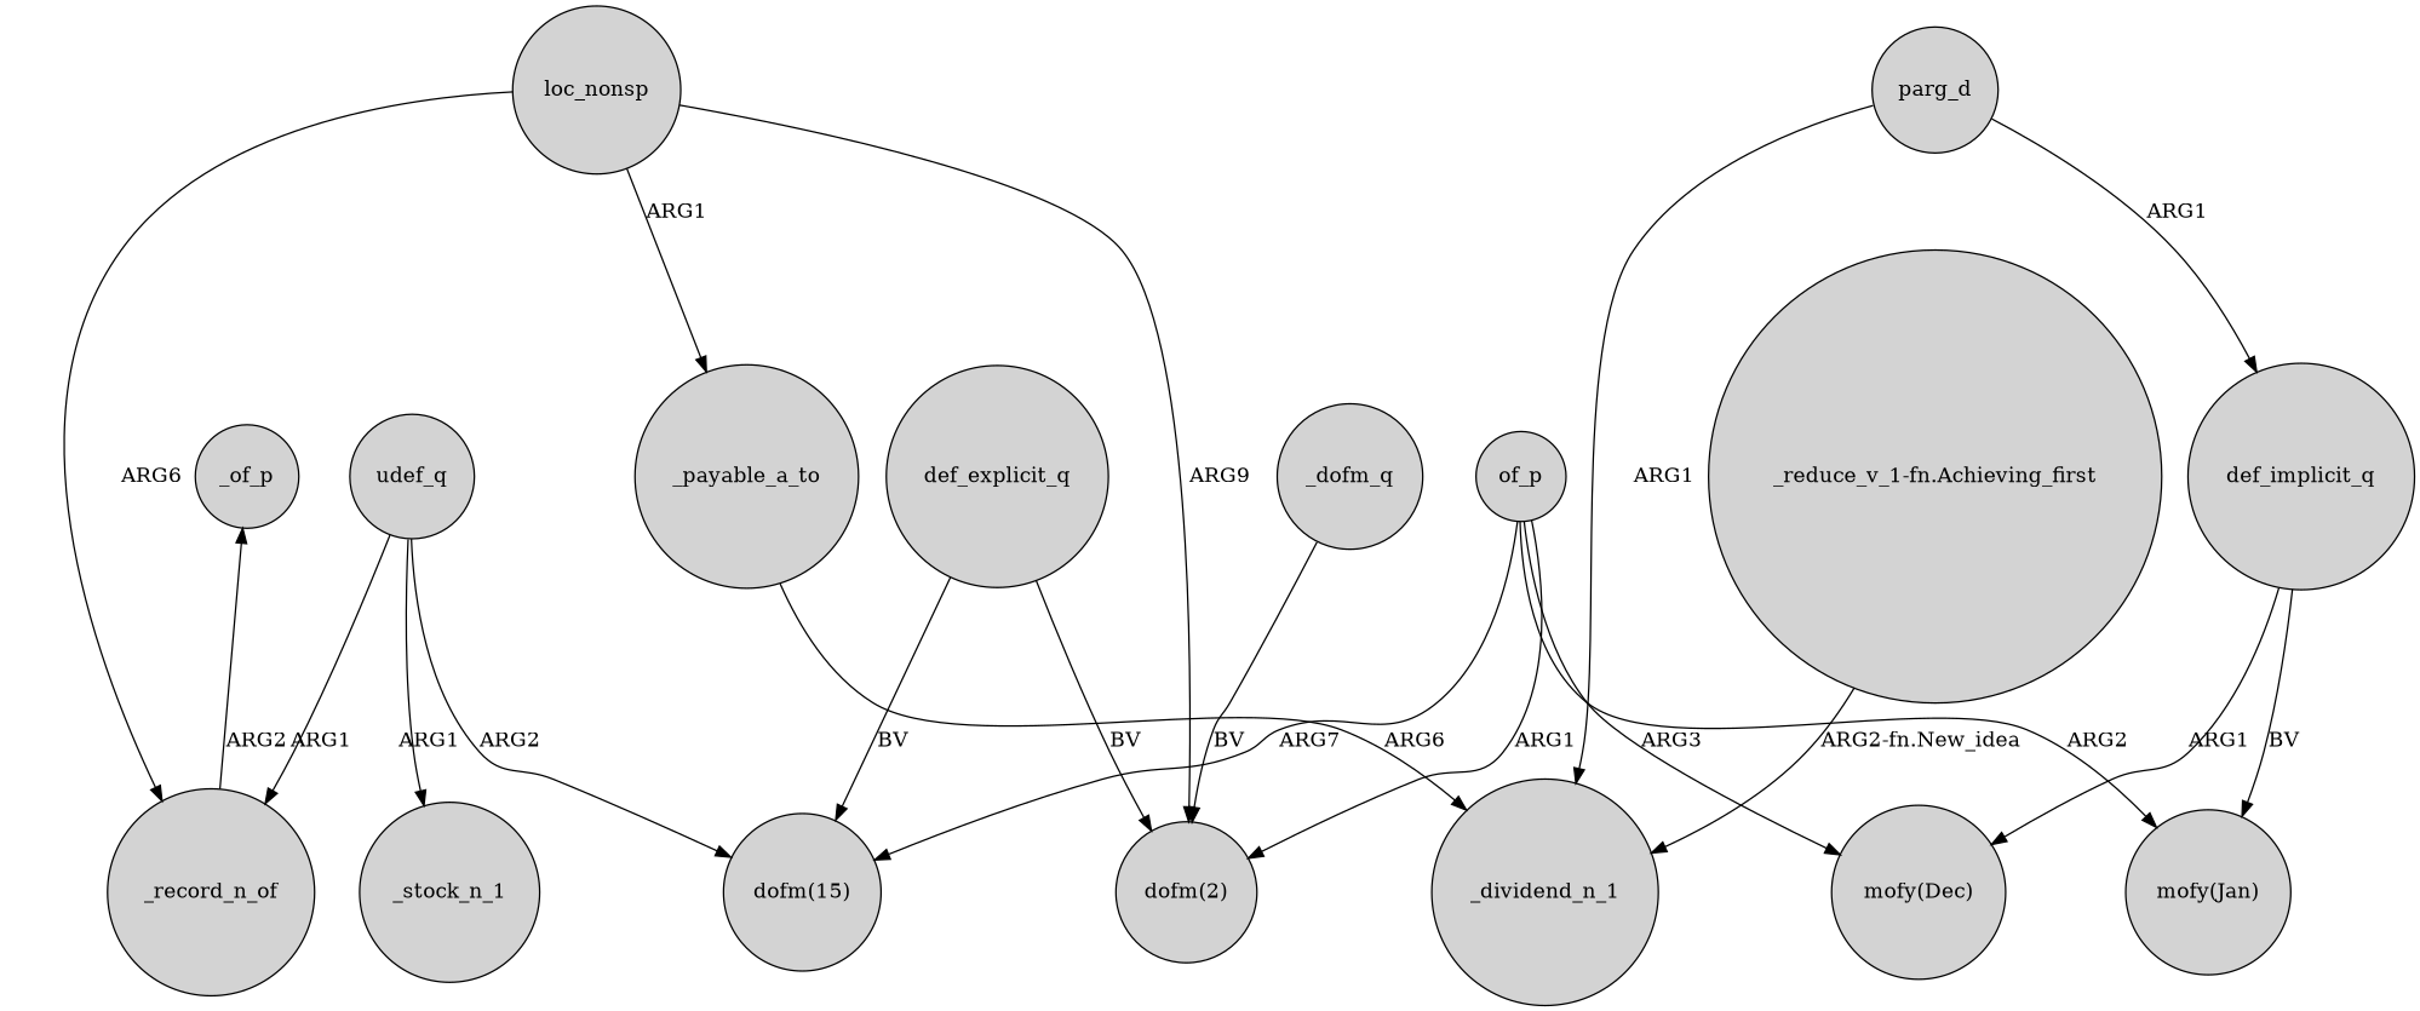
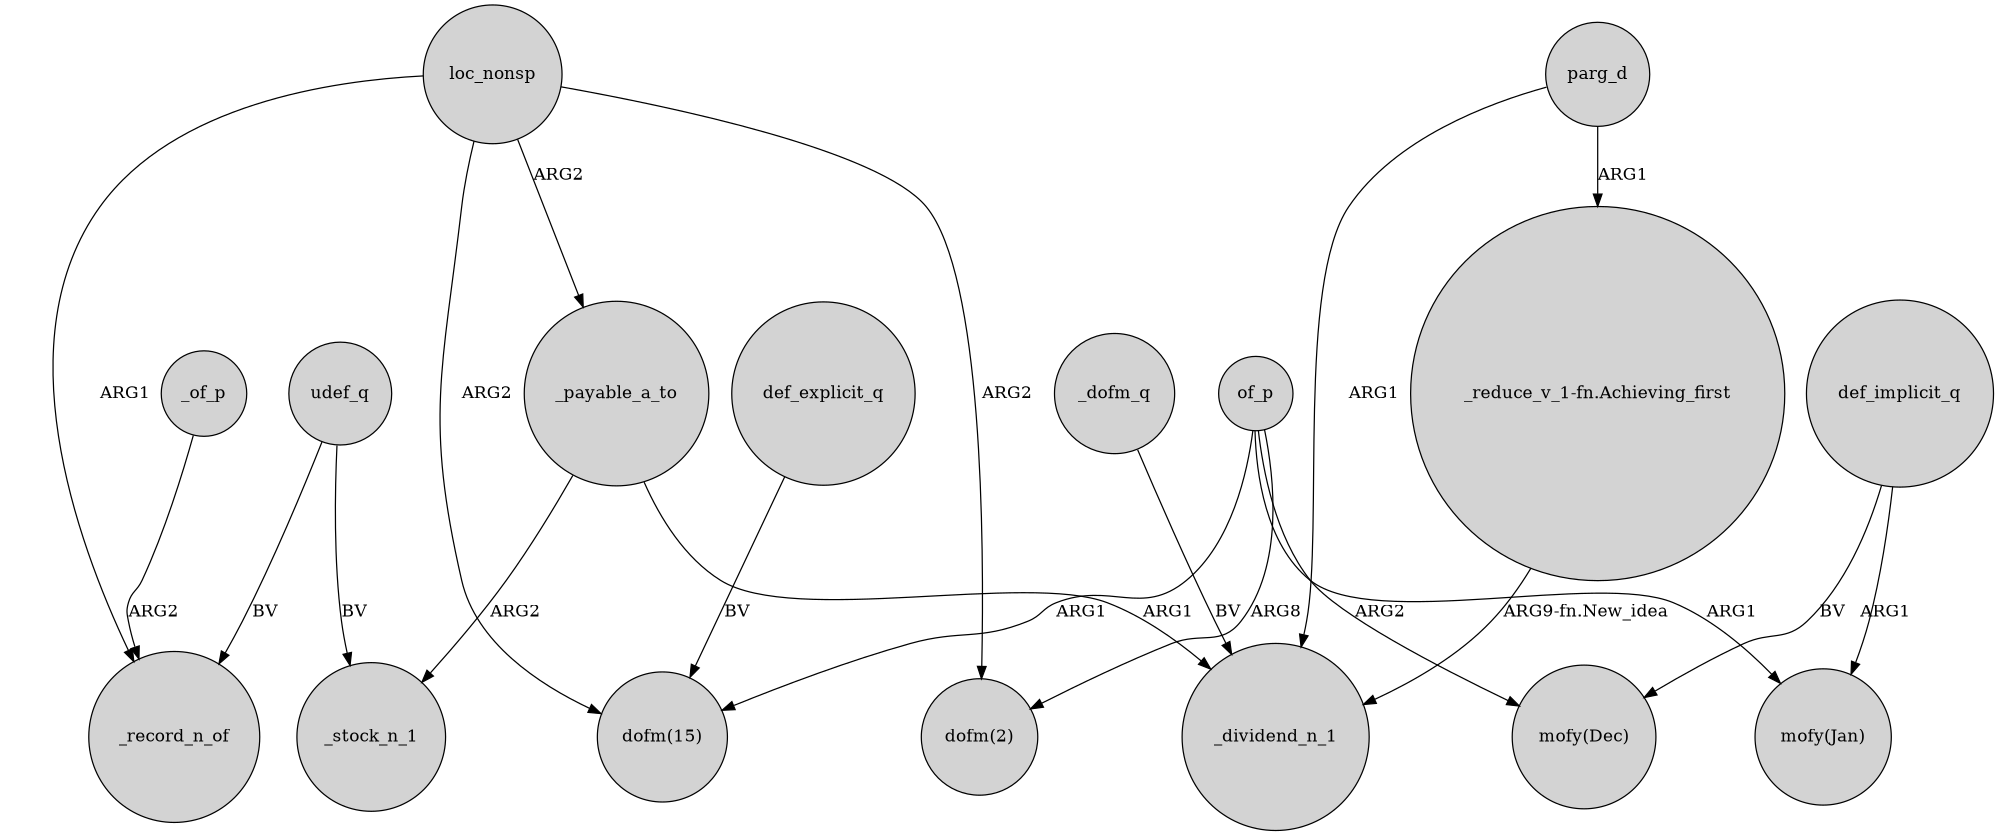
  digraph {
    node [shape=circle style=filled]
    _of_p
    _record_n_of
    parg_d
    "_reduce_v_1-fn.Achieving_first"
    _dividend_n_1
    of_p
    "dofm(2)"
    "dofm(15)"
    "mofy(Jan)"
    "mofy(Dec)"
    loc_nonsp
    _payable_a_to
    _stock_n_1
    udef_q
    def_implicit_q
    n16 [label=_dofm_q]
    def_explicit_q
-   _record_n_of -> _of_p [label=ARG2]
-   parg_d -> def_implicit_q [label=ARG1]
+   _of_p -> _record_n_of [label=ARG2]
+   parg_d -> "_reduce_v_1-fn.Achieving_first" [label=ARG1]
    parg_d -> _dividend_n_1 [label=ARG1]
-   "_reduce_v_1-fn.Achieving_first" -> _dividend_n_1 [label="ARG2-fn.New_idea"]
-   of_p -> "dofm(2)" [label=ARG1]
-   of_p -> "dofm(15)" [label=ARG7]
-   of_p -> "mofy(Jan)" [label=ARG2]
-   of_p -> "mofy(Dec)" [label=ARG3]
-   loc_nonsp -> _record_n_of [label=ARG6]
-   loc_nonsp -> "dofm(2)" [label=ARG9]
-   udef_q -> "dofm(15)" [label=ARG2]
-   loc_nonsp -> _payable_a_to [label=ARG1]
-   _payable_a_to -> _dividend_n_1 [label=ARG6]
-   udef_q -> _record_n_of [label=ARG1]
-   udef_q -> _stock_n_1 [label=ARG1]
-   def_implicit_q -> "mofy(Jan)" [label=BV]
-   def_implicit_q -> "mofy(Dec)" [label=ARG1]
-   n16 -> "dofm(2)" [label=BV]
-   def_explicit_q -> "dofm(2)" [label=BV]
+   "_reduce_v_1-fn.Achieving_first" -> _dividend_n_1 [label="ARG9-fn.New_idea"]
+   of_p -> "dofm(2)" [label=ARG8]
+   of_p -> "dofm(15)" [label=ARG1]
+   of_p -> "mofy(Jan)" [label=ARG1]
+   of_p -> "mofy(Dec)" [label=ARG2]
+   loc_nonsp -> _record_n_of [label=ARG1]
+   loc_nonsp -> "dofm(2)" [label=ARG2]
+   loc_nonsp -> "dofm(15)" [label=ARG2]
+   loc_nonsp -> _payable_a_to [label=ARG2]
+   _payable_a_to -> _dividend_n_1 [label=ARG1]
+   _payable_a_to -> _stock_n_1 [label=ARG2]
+   udef_q -> _record_n_of [label=BV]
+   udef_q -> _stock_n_1 [label=BV]
+   def_implicit_q -> "mofy(Jan)" [label=ARG1]
+   def_implicit_q -> "mofy(Dec)" [label=BV]
+   n16 -> _dividend_n_1 [label=BV]
    def_explicit_q -> "dofm(15)" [label=BV]
  }
